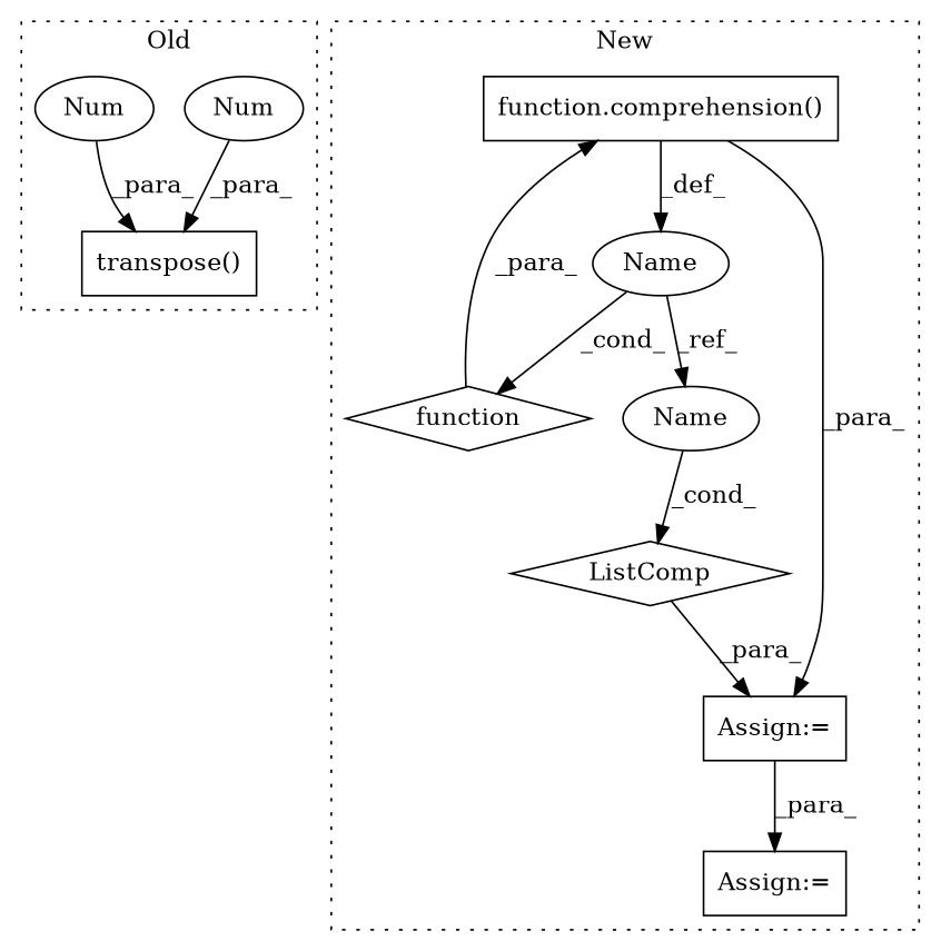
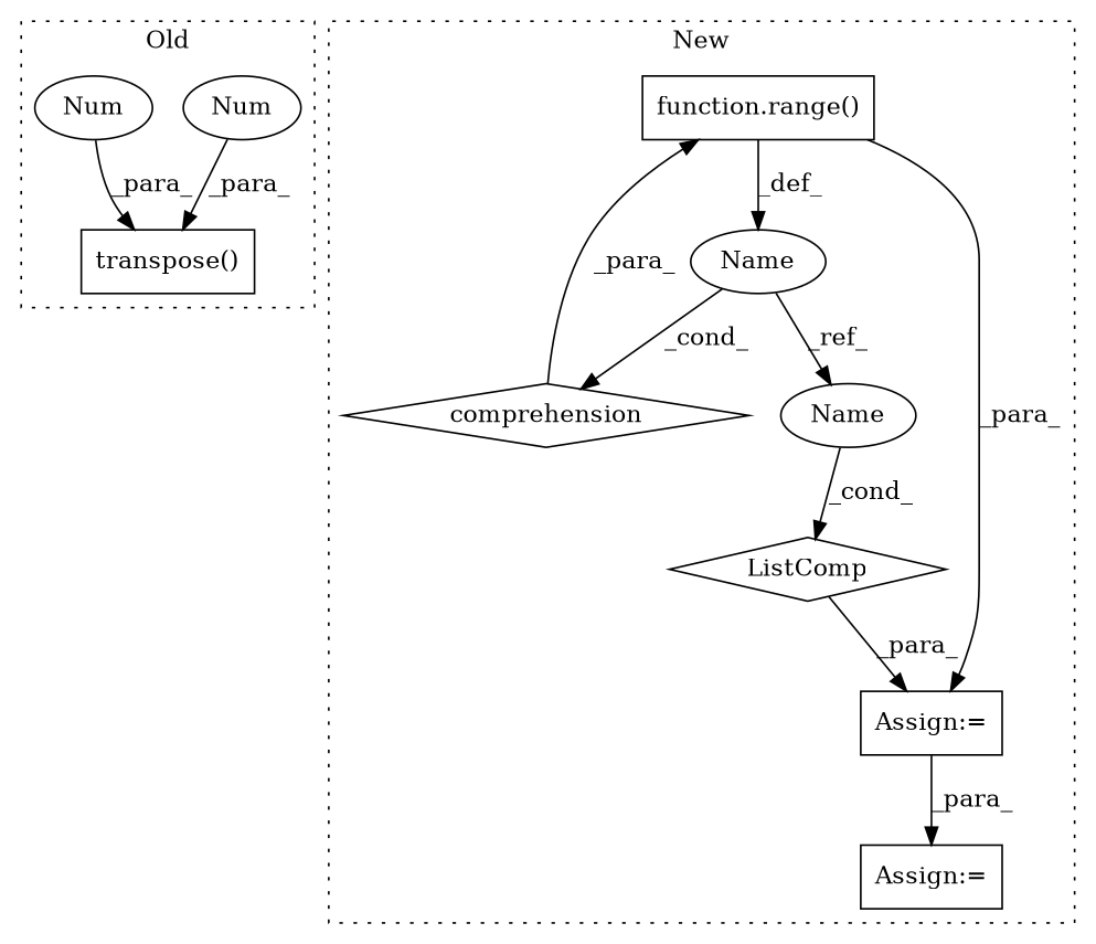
  digraph {
    node [a=75 l=1 shape=box]
    n1 [l="12,1" label="transpose()" s="537,559"]
    n2 [a=76 label=Num s=549 shape=ellipse]
    n3 [a=76 label=Num s=558 shape=ellipse]
    n4 [a=106 l=32 label=ListComp s=581 shape=diamond]
-   n5 [a=45 l=3 label=function s=584 shape=diamond]
+   n5 [a=45 l=3 label=comprehension s=584 shape=diamond]
    n6 [a=68 l=3 label="Assign:=" s=638]
-   n7 [l="6,1" label="function.comprehension()" s="593,611"]
+   n7 [l="6,1" label="function.range()" s="593,611"]
    n8 [a=87 label=Name s=588 shape=ellipse]
    n9 [a=68 l=3 label="Assign:=" s=578]
    n10 [a=87 label=Name s=582 shape=ellipse]
    subgraph cluster_1 {
      label=Old
      style=dotted
      n1
      n2
      n3
    }
    subgraph cluster_2 {
      label=New
      style=dotted
      n4
      n5
      n6
      n7
      n8
      n9
      n10
    }
    n2 -> n1 [label=_para_]
    n3 -> n1 [label=_para_]
    n4 -> n9 [label=_para_]
    n5 -> n7 [label=_para_]
    n7 -> n8 [label=_def_]
    n7 -> n9 [label=_para_]
    n8 -> n5 [label=_cond_]
    n8 -> n10 [label=_ref_]
    n9 -> n6 [label=_para_]
    n10 -> n4 [label=_cond_]
  }
